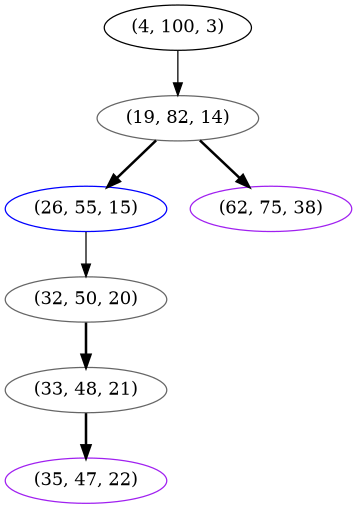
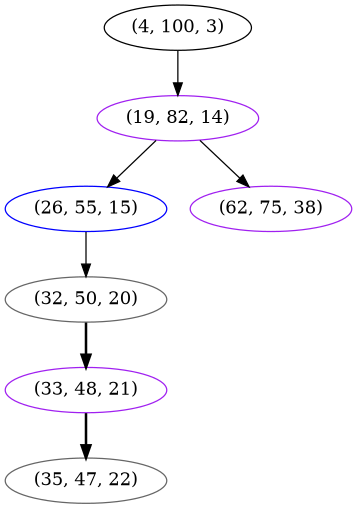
  digraph {
    fontname="DejaVu Serif"
    node [color=purple fontname="DejaVu Serif"]
    edge [fontname="DejaVu Serif" style=solid]
    "(4, 100, 3)" [color=black]
-   "(19, 82, 14)" [color=gray40]
+   "(19, 82, 14)"
    "(26, 55, 15)" [color=blue]
    n4 [label="(62, 75, 38)"]
    "(32, 50, 20)" [color=gray40]
-   "(33, 48, 21)" [color=gray40]
-   "(35, 47, 22)"
+   "(33, 48, 21)"
+   "(35, 47, 22)" [color=gray40]
    "(4, 100, 3)" -> "(19, 82, 14)"
-   "(19, 82, 14)" -> "(26, 55, 15)" [style=bold]
-   "(19, 82, 14)" -> n4 [style=bold]
+   "(19, 82, 14)" -> "(26, 55, 15)"
+   "(19, 82, 14)" -> n4
    "(26, 55, 15)" -> "(32, 50, 20)"
    "(32, 50, 20)" -> "(33, 48, 21)" [style=bold]
    "(33, 48, 21)" -> "(35, 47, 22)" [style=bold]
  }
